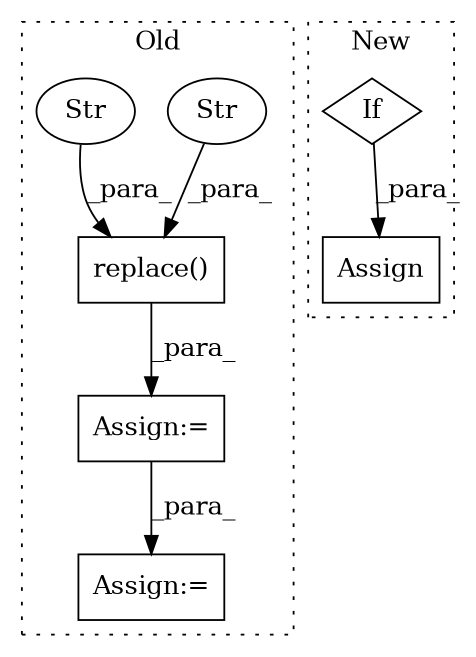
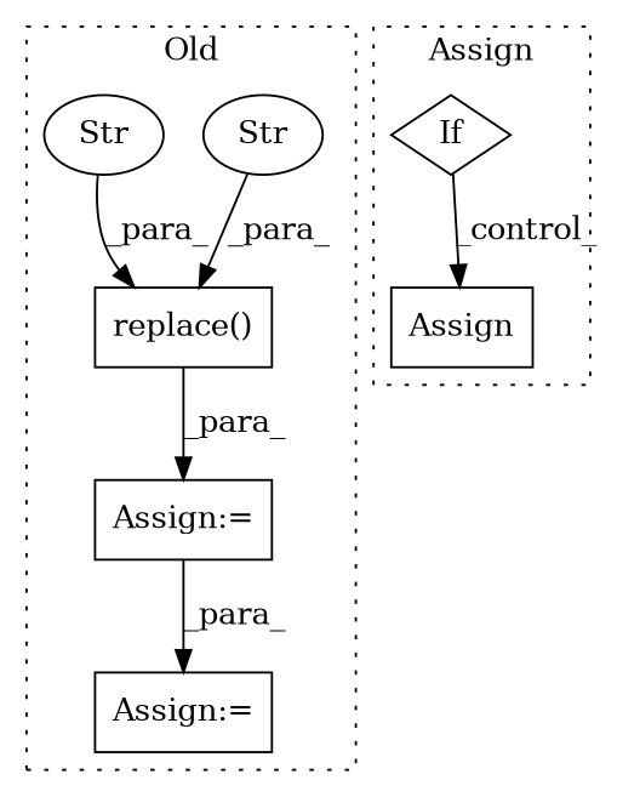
  digraph {
    node [a=68 l=3 shape=box]
    n1 [a=75 l="13,1" label="replace()" s="2468,2492"]
    n2 [label="Assign:=" s=2546]
    n3 [label="Assign:=" s=2606]
    n4 [a=66 l=4 label=Str s=2481 shape=ellipse]
    n5 [a=66 l=5 label=Str s=2487 shape=ellipse]
    n6 [a=43 l=8 label=Assign s=2620]
    n7 [a=96 label=If s=2501 shape=diamond]
    subgraph cluster_1 {
      label=Old
      style=dotted
      n1
      n2
      n3
      n4
      n5
    }
    subgraph cluster_2 {
-     label=New
+     label=Assign
      style=dotted
      n6
      n7
    }
    n1 -> n2 [label=_para_]
    n2 -> n3 [label=_para_]
    n4 -> n1 [label=_para_]
    n5 -> n1 [label=_para_]
-   n7 -> n6 [label=_para_]
+   n7 -> n6 [label=_control_]
  }
